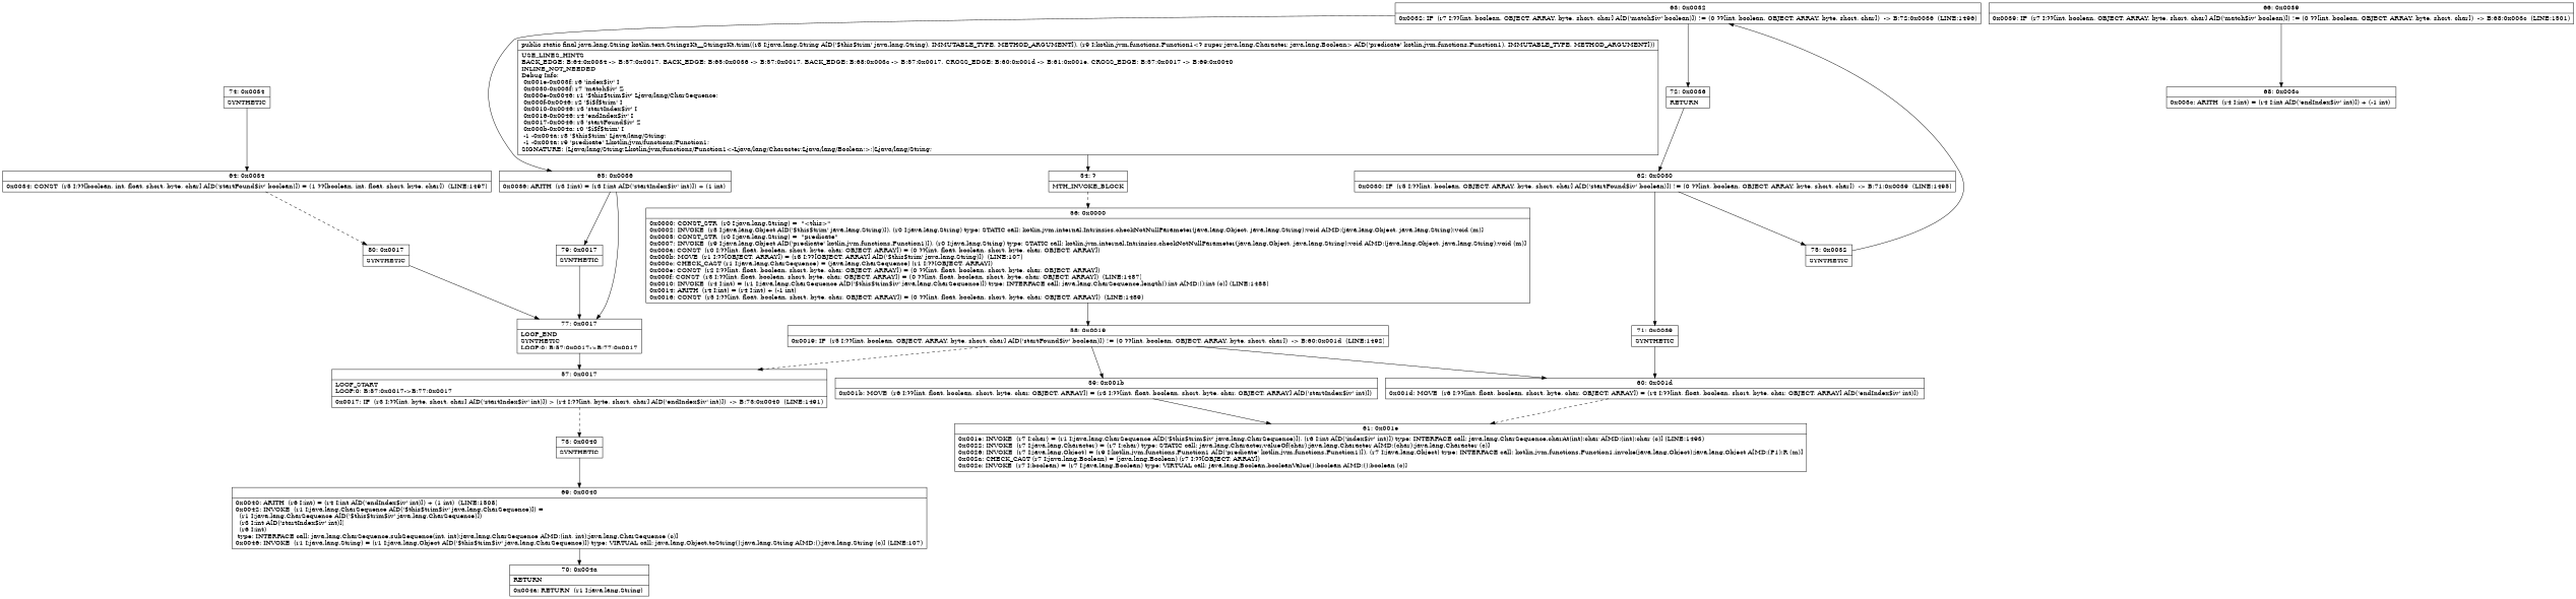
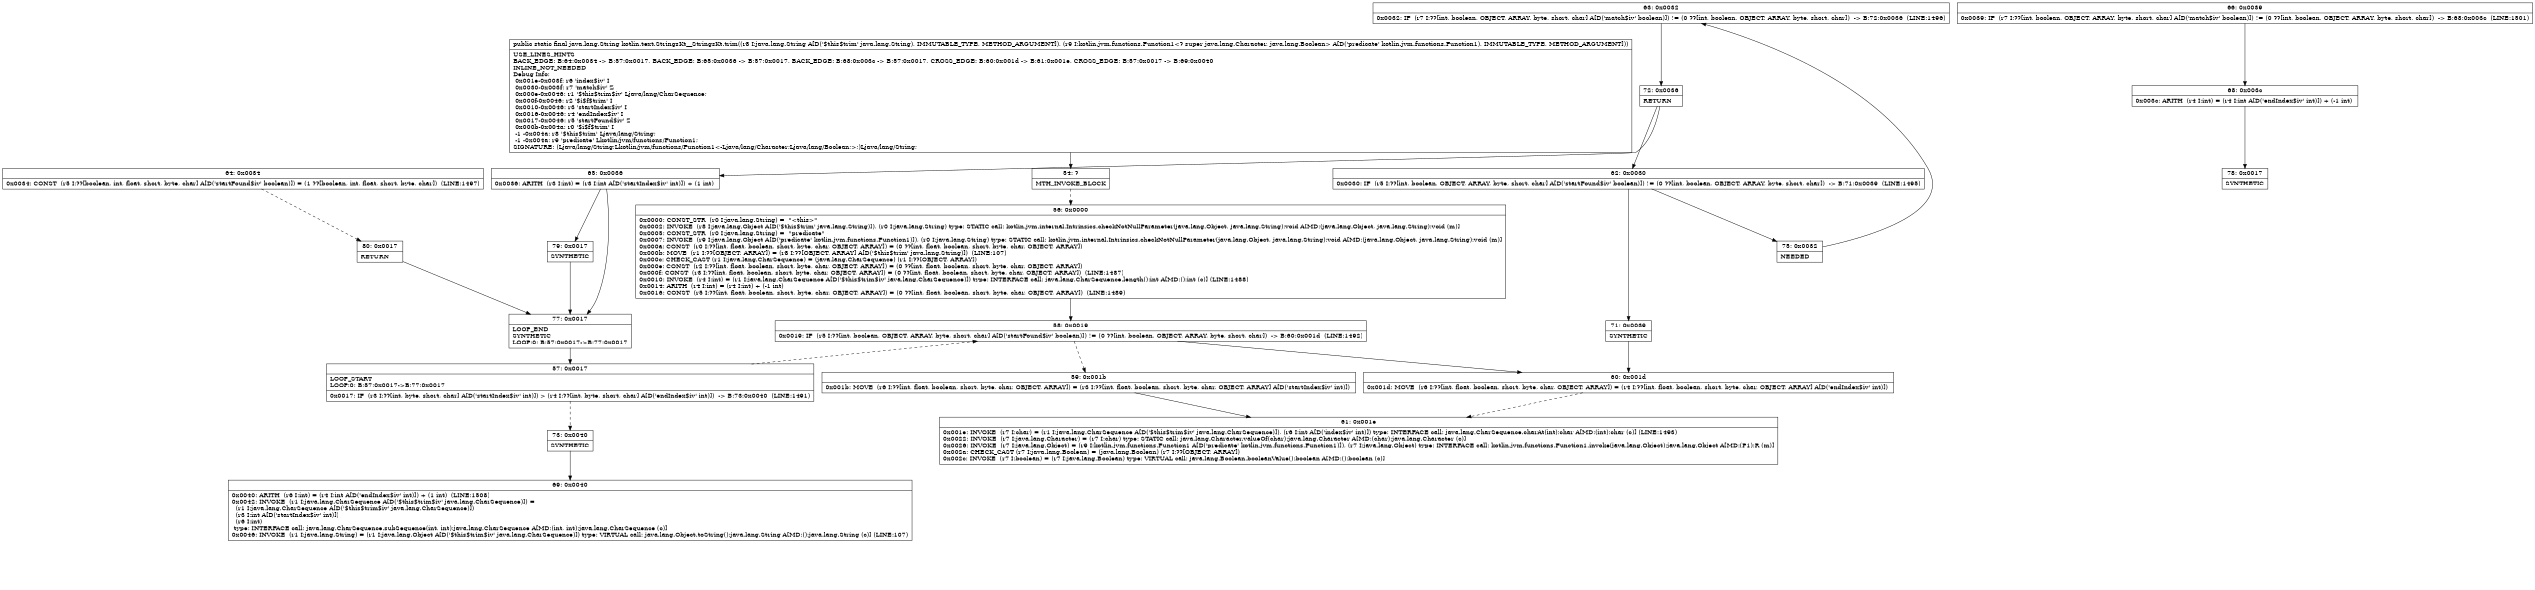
  digraph {
    node [shape=record]
    n1 [label="{54\:\ ?|MTH_INVOKE_BLOCK\l}"]
    n2 [label="{56\:\ 0x0000|0x0000: CONST_STR  (r0 I:java.lang.String) =  \"\<this\>\" \l0x0002: INVOKE  (r8 I:java.lang.Object A[D('$this$trim' java.lang.String)]), (r0 I:java.lang.String) type: STATIC call: kotlin.jvm.internal.Intrinsics.checkNotNullParameter(java.lang.Object, java.lang.String):void A[MD:(java.lang.Object, java.lang.String):void (m)]\l0x0005: CONST_STR  (r0 I:java.lang.String) =  \"predicate\" \l0x0007: INVOKE  (r9 I:java.lang.Object A[D('predicate' kotlin.jvm.functions.Function1)]), (r0 I:java.lang.String) type: STATIC call: kotlin.jvm.internal.Intrinsics.checkNotNullParameter(java.lang.Object, java.lang.String):void A[MD:(java.lang.Object, java.lang.String):void (m)]\l0x000a: CONST  (r0 I:??[int, float, boolean, short, byte, char, OBJECT, ARRAY]) = (0 ??[int, float, boolean, short, byte, char, OBJECT, ARRAY]) \l0x000b: MOVE  (r1 I:??[OBJECT, ARRAY]) = (r8 I:??[OBJECT, ARRAY] A[D('$this$trim' java.lang.String)])  (LINE:107)\l0x000c: CHECK_CAST (r1 I:java.lang.CharSequence) = (java.lang.CharSequence) (r1 I:??[OBJECT, ARRAY]) \l0x000e: CONST  (r2 I:??[int, float, boolean, short, byte, char, OBJECT, ARRAY]) = (0 ??[int, float, boolean, short, byte, char, OBJECT, ARRAY]) \l0x000f: CONST  (r3 I:??[int, float, boolean, short, byte, char, OBJECT, ARRAY]) = (0 ??[int, float, boolean, short, byte, char, OBJECT, ARRAY])  (LINE:1487)\l0x0010: INVOKE  (r4 I:int) = (r1 I:java.lang.CharSequence A[D('$this$trim$iv' java.lang.CharSequence)]) type: INTERFACE call: java.lang.CharSequence.length():int A[MD:():int (c)] (LINE:1488)\l0x0014: ARITH  (r4 I:int) = (r4 I:int) + (\-1 int) \l0x0016: CONST  (r5 I:??[int, float, boolean, short, byte, char, OBJECT, ARRAY]) = (0 ??[int, float, boolean, short, byte, char, OBJECT, ARRAY])  (LINE:1489)\l}"]
    n3 [label="{58\:\ 0x0019|0x0019: IF  (r5 I:??[int, boolean, OBJECT, ARRAY, byte, short, char] A[D('startFound$iv' boolean)]) != (0 ??[int, boolean, OBJECT, ARRAY, byte, short, char])  \-\> B:60:0x001d  (LINE:1492)\l}"]
    n4 [label="{57\:\ 0x0017|LOOP_START\lLOOP:0: B:57:0x0017\-\>B:77:0x0017\l|0x0017: IF  (r3 I:??[int, byte, short, char] A[D('startIndex$iv' int)]) \> (r4 I:??[int, byte, short, char] A[D('endIndex$iv' int)])  \-\> B:73:0x0040  (LINE:1491)\l}"]
    n5 [label="{73\:\ 0x0040|SYNTHETIC\l}"]
    n6 [label="{59\:\ 0x001b|0x001b: MOVE  (r6 I:??[int, float, boolean, short, byte, char, OBJECT, ARRAY]) = (r3 I:??[int, float, boolean, short, byte, char, OBJECT, ARRAY] A[D('startIndex$iv' int)]) \l}"]
    n7 [label="{60\:\ 0x001d|0x001d: MOVE  (r6 I:??[int, float, boolean, short, byte, char, OBJECT, ARRAY]) = (r4 I:??[int, float, boolean, short, byte, char, OBJECT, ARRAY] A[D('endIndex$iv' int)]) \l}"]
    n8 [label="{69\:\ 0x0040|0x0040: ARITH  (r6 I:int) = (r4 I:int A[D('endIndex$iv' int)]) + (1 int)  (LINE:1508)\l0x0042: INVOKE  (r1 I:java.lang.CharSequence A[D('$this$trim$iv' java.lang.CharSequence)]) = \l  (r1 I:java.lang.CharSequence A[D('$this$trim$iv' java.lang.CharSequence)])\l  (r3 I:int A[D('startIndex$iv' int)])\l  (r6 I:int)\l type: INTERFACE call: java.lang.CharSequence.subSequence(int, int):java.lang.CharSequence A[MD:(int, int):java.lang.CharSequence (c)]\l0x0046: INVOKE  (r1 I:java.lang.String) = (r1 I:java.lang.Object A[D('$this$trim$iv' java.lang.CharSequence)]) type: VIRTUAL call: java.lang.Object.toString():java.lang.String A[MD:():java.lang.String (c)] (LINE:107)\l}"]
    n9 [label="{61\:\ 0x001e|0x001e: INVOKE  (r7 I:char) = (r1 I:java.lang.CharSequence A[D('$this$trim$iv' java.lang.CharSequence)]), (r6 I:int A[D('index$iv' int)]) type: INTERFACE call: java.lang.CharSequence.charAt(int):char A[MD:(int):char (c)] (LINE:1493)\l0x0022: INVOKE  (r7 I:java.lang.Character) = (r7 I:char) type: STATIC call: java.lang.Character.valueOf(char):java.lang.Character A[MD:(char):java.lang.Character (c)]\l0x0026: INVOKE  (r7 I:java.lang.Object) = (r9 I:kotlin.jvm.functions.Function1 A[D('predicate' kotlin.jvm.functions.Function1)]), (r7 I:java.lang.Object) type: INTERFACE call: kotlin.jvm.functions.Function1.invoke(java.lang.Object):java.lang.Object A[MD:(P1):R (m)]\l0x002a: CHECK_CAST (r7 I:java.lang.Boolean) = (java.lang.Boolean) (r7 I:??[OBJECT, ARRAY]) \l0x002c: INVOKE  (r7 I:boolean) = (r7 I:java.lang.Boolean) type: VIRTUAL call: java.lang.Boolean.booleanValue():boolean A[MD:():boolean (c)]\l}"]
    n10 [label="{62\:\ 0x0030|0x0030: IF  (r5 I:??[int, boolean, OBJECT, ARRAY, byte, short, char] A[D('startFound$iv' boolean)]) != (0 ??[int, boolean, OBJECT, ARRAY, byte, short, char])  \-\> B:71:0x0039  (LINE:1495)\l}"]
    n11 [label="{71\:\ 0x0039|SYNTHETIC\l}"]
-   n12 [label="{75\:\ 0x0032|SYNTHETIC\l}"]
+   n12 [label="{75\:\ 0x0032|NEEDED\l}"]
    n13 [label="{63\:\ 0x0032|0x0032: IF  (r7 I:??[int, boolean, OBJECT, ARRAY, byte, short, char] A[D('match$iv' boolean)]) != (0 ??[int, boolean, OBJECT, ARRAY, byte, short, char])  \-\> B:72:0x0036  (LINE:1496)\l}"]
    n14 [label="{66\:\ 0x0039|0x0039: IF  (r7 I:??[int, boolean, OBJECT, ARRAY, byte, short, char] A[D('match$iv' boolean)]) != (0 ??[int, boolean, OBJECT, ARRAY, byte, short, char])  \-\> B:68:0x003c  (LINE:1501)\l}"]
    n15 [label="{68\:\ 0x003c|0x003c: ARITH  (r4 I:int) = (r4 I:int A[D('endIndex$iv' int)]) + (\-1 int) \l}"]
+   n16 [label="{78\:\ 0x0017|SYNTHETIC\l}"]
    n17 [label="{77\:\ 0x0017|LOOP_END\lSYNTHETIC\lLOOP:0: B:57:0x0017\-\>B:77:0x0017\l}"]
-   n18 [label="{70\:\ 0x004a|RETURN\l|0x004a: RETURN  (r1 I:java.lang.String) \l}"]
    n19 [label="{72\:\ 0x0036|RETURN\l}"]
    n20 [label="{65\:\ 0x0036|0x0036: ARITH  (r3 I:int) = (r3 I:int A[D('startIndex$iv' int)]) + (1 int) \l}"]
-   n21 [label="{74\:\ 0x0034|SYNTHETIC\l}"]
    n22 [label="{64\:\ 0x0034|0x0034: CONST  (r5 I:??[boolean, int, float, short, byte, char] A[D('startFound$iv' boolean)]) = (1 ??[boolean, int, float, short, byte, char])  (LINE:1497)\l}"]
    n23 [label="{79\:\ 0x0017|SYNTHETIC\l}"]
-   n24 [label="{80\:\ 0x0017|SYNTHETIC\l}"]
+   n24 [label="{80\:\ 0x0017|RETURN\l}"]
    n25 [label="{public static final java.lang.String kotlin.text.StringsKt__StringsKt.trim((r8 I:java.lang.String A[D('$this$trim' java.lang.String), IMMUTABLE_TYPE, METHOD_ARGUMENT]), (r9 I:kotlin.jvm.functions.Function1\<? super java.lang.Character, java.lang.Boolean\> A[D('predicate' kotlin.jvm.functions.Function1), IMMUTABLE_TYPE, METHOD_ARGUMENT]))  | USE_LINES_HINTS\lBACK_EDGE: B:64:0x0034 \-\> B:57:0x0017, BACK_EDGE: B:65:0x0036 \-\> B:57:0x0017, BACK_EDGE: B:68:0x003c \-\> B:57:0x0017, CROSS_EDGE: B:60:0x001d \-\> B:61:0x001e, CROSS_EDGE: B:57:0x0017 \-\> B:69:0x0040\lINLINE_NOT_NEEDED\lDebug Info:\l  0x001e\-0x003f: r6 'index$iv' I\l  0x0030\-0x003f: r7 'match$iv' Z\l  0x000e\-0x0046: r1 '$this$trim$iv' Ljava\/lang\/CharSequence;\l  0x000f\-0x0046: r2 '$i$f$trim' I\l  0x0010\-0x0046: r3 'startIndex$iv' I\l  0x0016\-0x0046: r4 'endIndex$iv' I\l  0x0017\-0x0046: r5 'startFound$iv' Z\l  0x000b\-0x004a: r0 '$i$f$trim' I\l  \-1 \-0x004a: r8 '$this$trim' Ljava\/lang\/String;\l  \-1 \-0x004a: r9 'predicate' Lkotlin\/jvm\/functions\/Function1;\lSIGNATURE: (Ljava\/lang\/String;Lkotlin\/jvm\/functions\/Function1\<\-Ljava\/lang\/Character;Ljava\/lang\/Boolean;\>;)Ljava\/lang\/String;\l}"]
    n1 -> n2 [style=dashed]
    n2 -> n3
-   n3 -> n6 [style=solid]
+   n3 -> n6 [style=dashed]
    n3 -> n7
-   n3 -> n4 [style=dashed]
+   n4 -> n3 [style=dashed]
    n4 -> n5 [style=dashed]
    n5 -> n8
    n6 -> n9
    n7 -> n9 [style=dashed]
-   n8 -> n18
    n10 -> n11
    n10 -> n12 [style=solid]
    n11 -> n7
    n12 -> n13
    n13 -> n19
    n14 -> n15
+   n15 -> n16
    n17 -> n4
    n19 -> n10
-   n13 -> n20
+   n19 -> n20
    n20 -> n17
    n20 -> n23
-   n21 -> n22
    n22 -> n24 [style=dashed]
    n23 -> n17
    n24 -> n17
    n25 -> n1
  }
